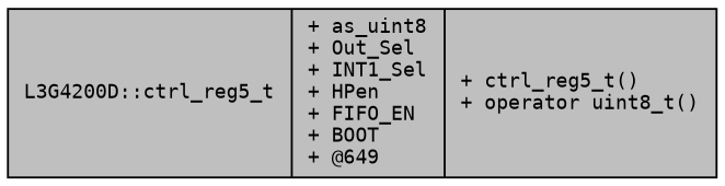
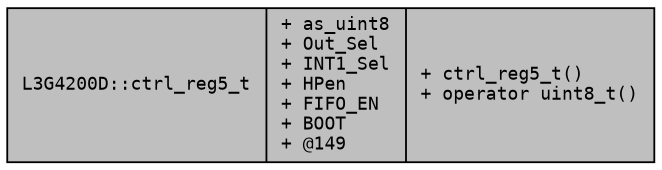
  digraph {
    rankdir=LR
    fontname="DejaVu Sans Mono"
-   n1 [color=black fillcolor=grey75 fontcolor=black fontname="DejaVu Sans Mono" fontsize=10 height=0.2 label="{L3G4200D::ctrl_reg5_t\n|+ as_uint8\l+ Out_Sel\l+ INT1_Sel\l+ HPen\l+ FIFO_EN\l+ BOOT\l+ @649\l|+ ctrl_reg5_t()\l+ operator uint8_t()\l}" shape=record style=filled width=0.4]
+   n1 [color=black fillcolor=grey75 fontcolor=black fontname="DejaVu Sans Mono" fontsize=10 height=0.2 label="{L3G4200D::ctrl_reg5_t\n|+ as_uint8\l+ Out_Sel\l+ INT1_Sel\l+ HPen\l+ FIFO_EN\l+ BOOT\l+ @149\l|+ ctrl_reg5_t()\l+ operator uint8_t()\l}" shape=record style=filled width=0.4]
  }
